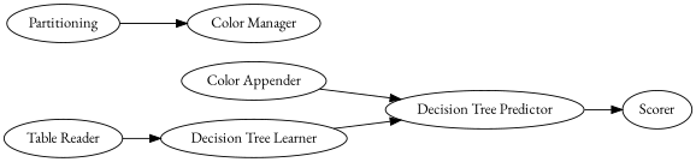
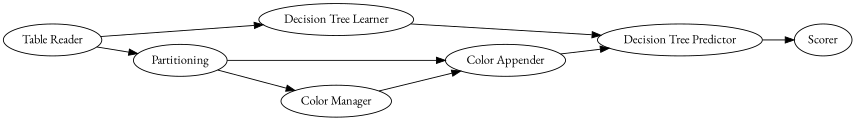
  digraph {
    fontname="EB Garamond"
    rankdir=LR
    node [fontname="EB Garamond"]
    edge [fontname="EB Garamond"]
    n1 [label="Decision Tree Learner"]
    n2 [label="Decision Tree Predictor"]
    n3 [label=Scorer]
    n4 [label=Partitioning]
    n5 [label="Color Appender"]
    n6 [label="Color Manager"]
    n7 [label="Table Reader"]
    n1 -> n2
    n2 -> n3
+   n4 -> n5
    n4 -> n6
    n5 -> n2
+   n6 -> n5
    n7 -> n1
+   n7 -> n4
  }
